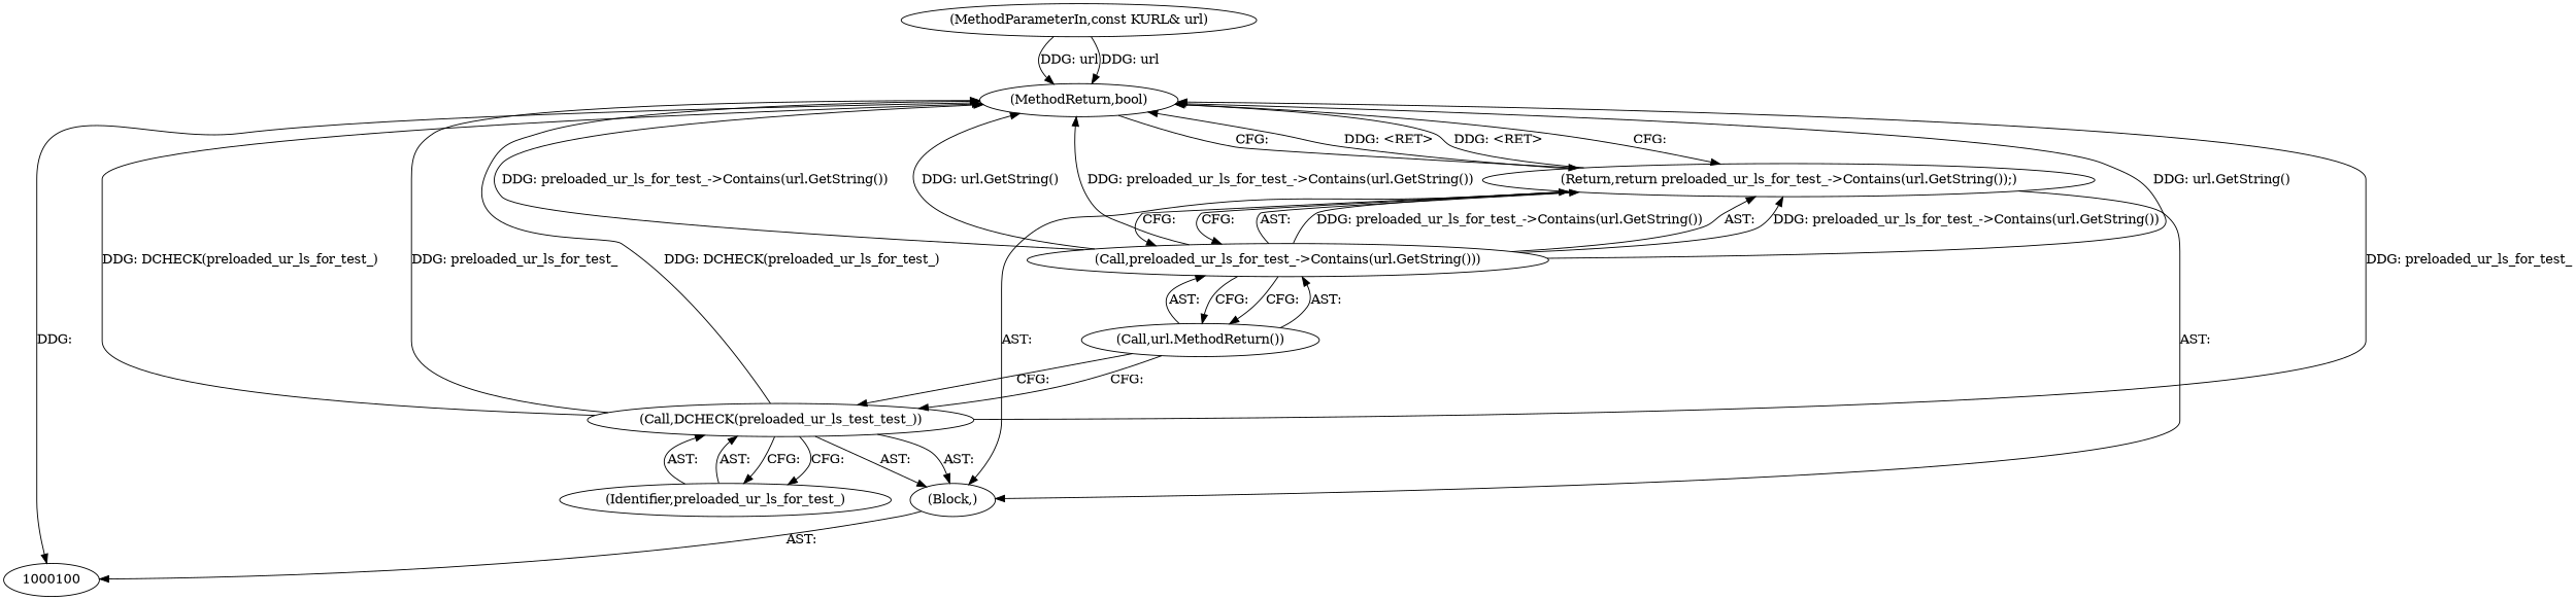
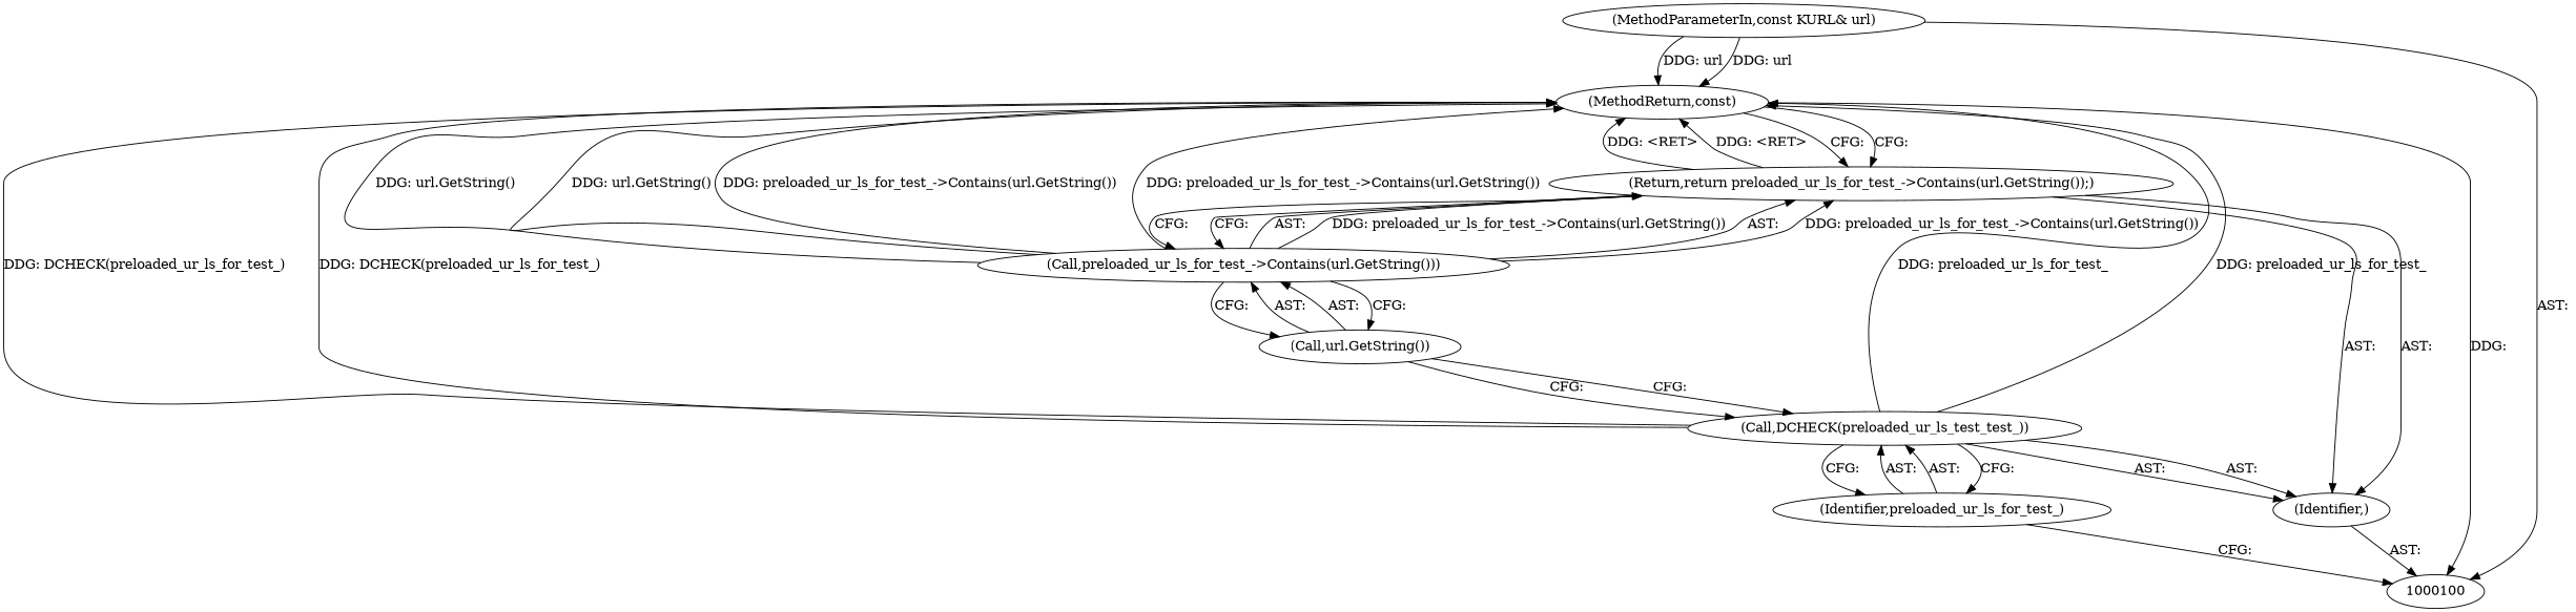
  digraph {
-   n1 [label="(MethodReturn,bool)"]
+   n1 [label="(MethodReturn,const)"]
    n2 [label="(Return,return preloaded_ur_ls_for_test_->Contains(url.GetString());)"]
    1000100
-   n4 [label="(Block,)"]
+   n4 [label="(Identifier,)"]
    n5 [label="(Call,preloaded_ur_ls_for_test_->Contains(url.GetString()))"]
    n6 [label="(MethodParameterIn,const KURL& url)"]
    n7 [label="(Call,DCHECK(preloaded_ur_ls_test_test_))"]
    n8 [label="(Identifier,preloaded_ur_ls_for_test_)"]
-   n9 [label="(Call,url.MethodReturn())"]
+   n9 [label="(Call,url.GetString())"]
    n1 -> n2 [label="CFG: "]
    n1 -> n2 [label="CFG: "]
    n1 -> 1000100 [label="DDG: "]
    n2 -> n1 [label="DDG: <RET>"]
    n2 -> n1 [label="DDG: <RET>"]
    n2 -> n4 [label="AST: "]
    n2 -> n4 [label="AST: "]
    n2 -> n5 [label="CFG: "]
    n2 -> n5 [label="CFG: "]
    n4 -> 1000100 [label="AST: "]
    n5 -> n1 [label="DDG: url.GetString()"]
    n5 -> n1 [label="DDG: preloaded_ur_ls_for_test_->Contains(url.GetString())"]
    n5 -> n1 [label="DDG: url.GetString()"]
    n5 -> n1 [label="DDG: preloaded_ur_ls_for_test_->Contains(url.GetString())"]
    n5 -> n2 [label="AST: "]
    n5 -> n2 [label="DDG: preloaded_ur_ls_for_test_->Contains(url.GetString())"]
    n5 -> n2 [label="AST: "]
    n5 -> n2 [label="DDG: preloaded_ur_ls_for_test_->Contains(url.GetString())"]
    n5 -> n9 [label="CFG: "]
    n5 -> n9 [label="CFG: "]
    n6 -> n1 [label="DDG: url"]
    n6 -> n1 [label="DDG: url"]
+   n6 -> 1000100 [label="AST: "]
    n7 -> n1 [label="DDG: preloaded_ur_ls_for_test_"]
    n7 -> n1 [label="DDG: DCHECK(preloaded_ur_ls_for_test_)"]
    n7 -> n1 [label="DDG: preloaded_ur_ls_for_test_"]
    n7 -> n1 [label="DDG: DCHECK(preloaded_ur_ls_for_test_)"]
    n7 -> n4 [label="AST: "]
    n7 -> n4 [label="AST: "]
    n7 -> n8 [label="CFG: "]
    n7 -> n8 [label="CFG: "]
+   n8 -> 1000100 [label="CFG: "]
    n8 -> n7 [label="AST: "]
    n8 -> n7 [label="AST: "]
    n9 -> n5 [label="AST: "]
    n9 -> n5 [label="AST: "]
    n9 -> n7 [label="CFG: "]
    n9 -> n7 [label="CFG: "]
  }
